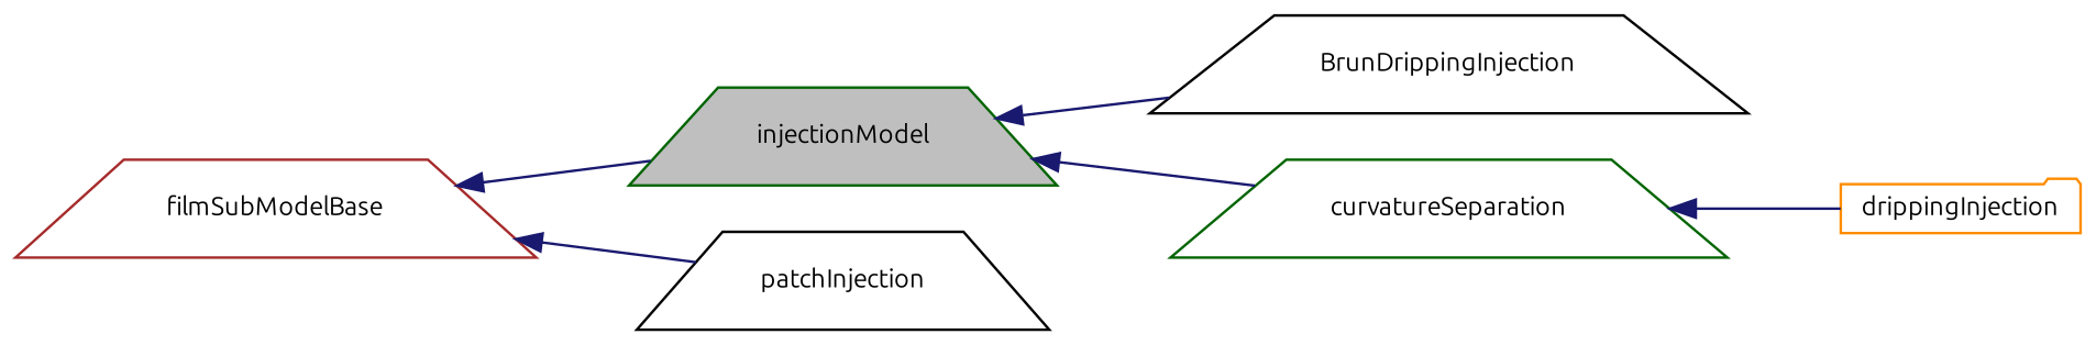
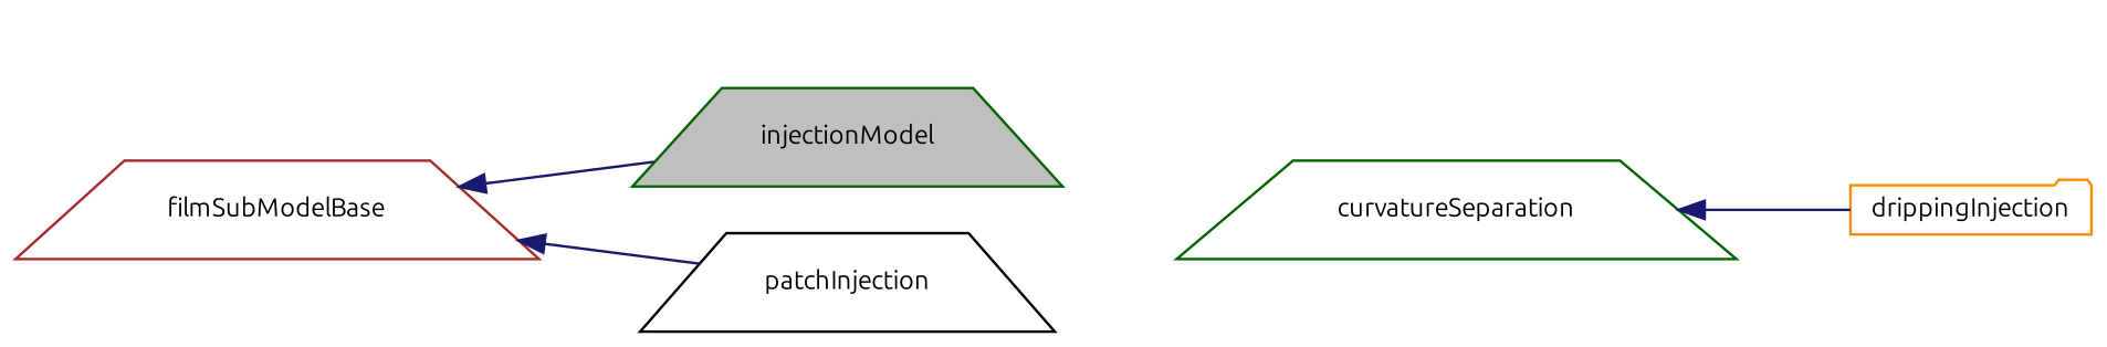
  digraph {
    fontname=Ubuntu
    rankdir=LR
    node [color=darkgreen fontname=Ubuntu fontsize=10 shape=trapezium]
    edge [color=midnightblue dir=back fontname=Ubuntu fontsize=10 labelfontname=Helvetica labelfontsize=10 style=solid]
    n1 [fillcolor=grey75 fontcolor=black height=0.2 label=injectionModel style=filled width=0.4]
-   n2 [color=black height=0.2 label=BrunDrippingInjection width=0.4]
    n3 [height=0.2 label=curvatureSeparation width=0.4]
    n4 [color=darkorange height=0.2 label=drippingInjection shape=folder width=0.4]
    n5 [color=black height=0.2 label=patchInjection width=0.4]
    n6 [color=brown height=0.2 label=filmSubModelBase width=0.4]
-   n1 -> n2
-   n1 -> n3
    n3 -> n4
    n6 -> n1
    n6 -> n5
  }
